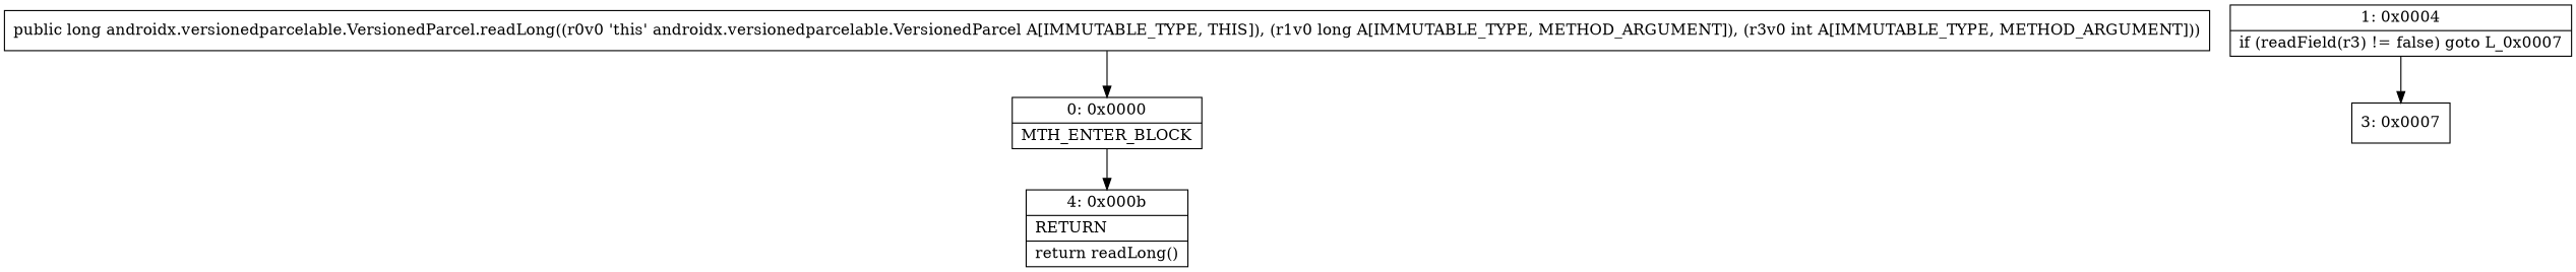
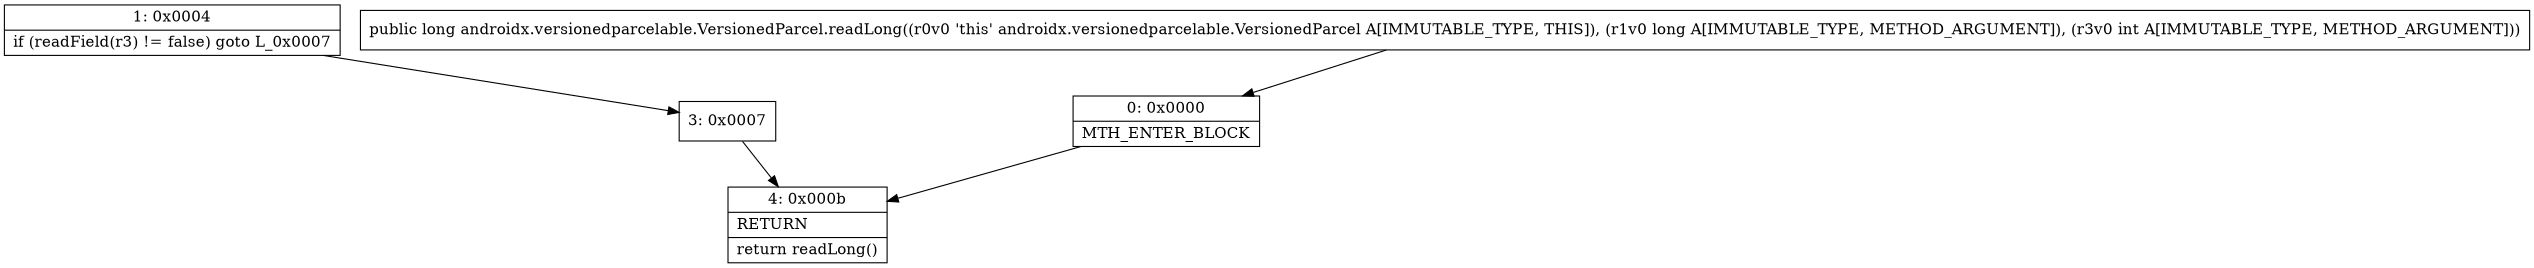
  digraph {
    node [shape=record]
    n1 [label="{0\:\ 0x0000|MTH_ENTER_BLOCK\l}"]
    n2 [label="{4\:\ 0x000b|RETURN\l|return readLong()\l}"]
    n3 [label="{1\:\ 0x0004|if (readField(r3) != false) goto L_0x0007\l}"]
    n4 [label="{3\:\ 0x0007}"]
    n5 [label="{public long androidx.versionedparcelable.VersionedParcel.readLong((r0v0 'this' androidx.versionedparcelable.VersionedParcel A[IMMUTABLE_TYPE, THIS]), (r1v0 long A[IMMUTABLE_TYPE, METHOD_ARGUMENT]), (r3v0 int A[IMMUTABLE_TYPE, METHOD_ARGUMENT])) }"]
    n1 -> n2
    n3 -> n4
+   n4 -> n2
    n5 -> n1
  }
